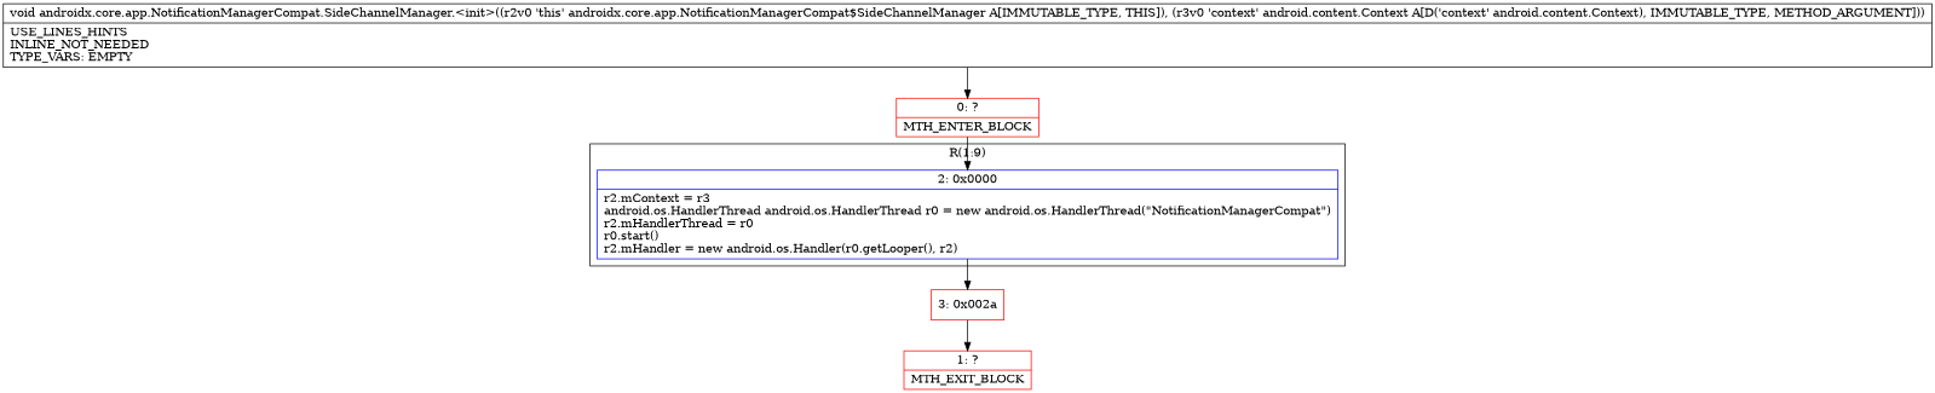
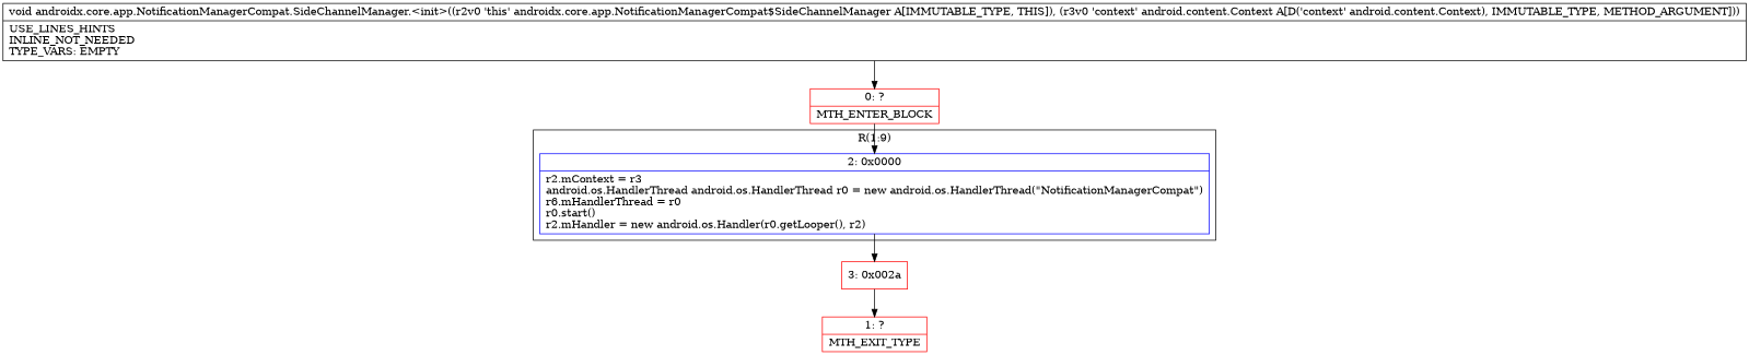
  digraph {
    node [color=red shape=record]
-   n1 [color=blue label="{2\:\ 0x0000|r2.mContext = r3\landroid.os.HandlerThread android.os.HandlerThread r0 = new android.os.HandlerThread(\"NotificationManagerCompat\")\lr2.mHandlerThread = r0\lr0.start()\lr2.mHandler = new android.os.Handler(r0.getLooper(), r2)\l}"]
+   n1 [color=blue label="{2\:\ 0x0000|r2.mContext = r3\landroid.os.HandlerThread android.os.HandlerThread r0 = new android.os.HandlerThread(\"NotificationManagerCompat\")\lr6.mHandlerThread = r0\lr0.start()\lr2.mHandler = new android.os.Handler(r0.getLooper(), r2)\l}"]
    n2 [label="{3\:\ 0x002a}"]
-   n3 [label="{1\:\ ?|MTH_EXIT_BLOCK\l}"]
+   n3 [label="{1\:\ ?|MTH_EXIT_TYPE\l}"]
    n4 [label="{0\:\ ?|MTH_ENTER_BLOCK\l}"]
    n5 [label="{void androidx.core.app.NotificationManagerCompat.SideChannelManager.\<init\>((r2v0 'this' androidx.core.app.NotificationManagerCompat$SideChannelManager A[IMMUTABLE_TYPE, THIS]), (r3v0 'context' android.content.Context A[D('context' android.content.Context), IMMUTABLE_TYPE, METHOD_ARGUMENT]))  | USE_LINES_HINTS\lINLINE_NOT_NEEDED\lTYPE_VARS: EMPTY\l}" color=""]
    subgraph cluster_1 {
      label="R(1:9)"
      n1
    }
    n1 -> n2
    n2 -> n3
    n4 -> n1
    n5 -> n4
  }
